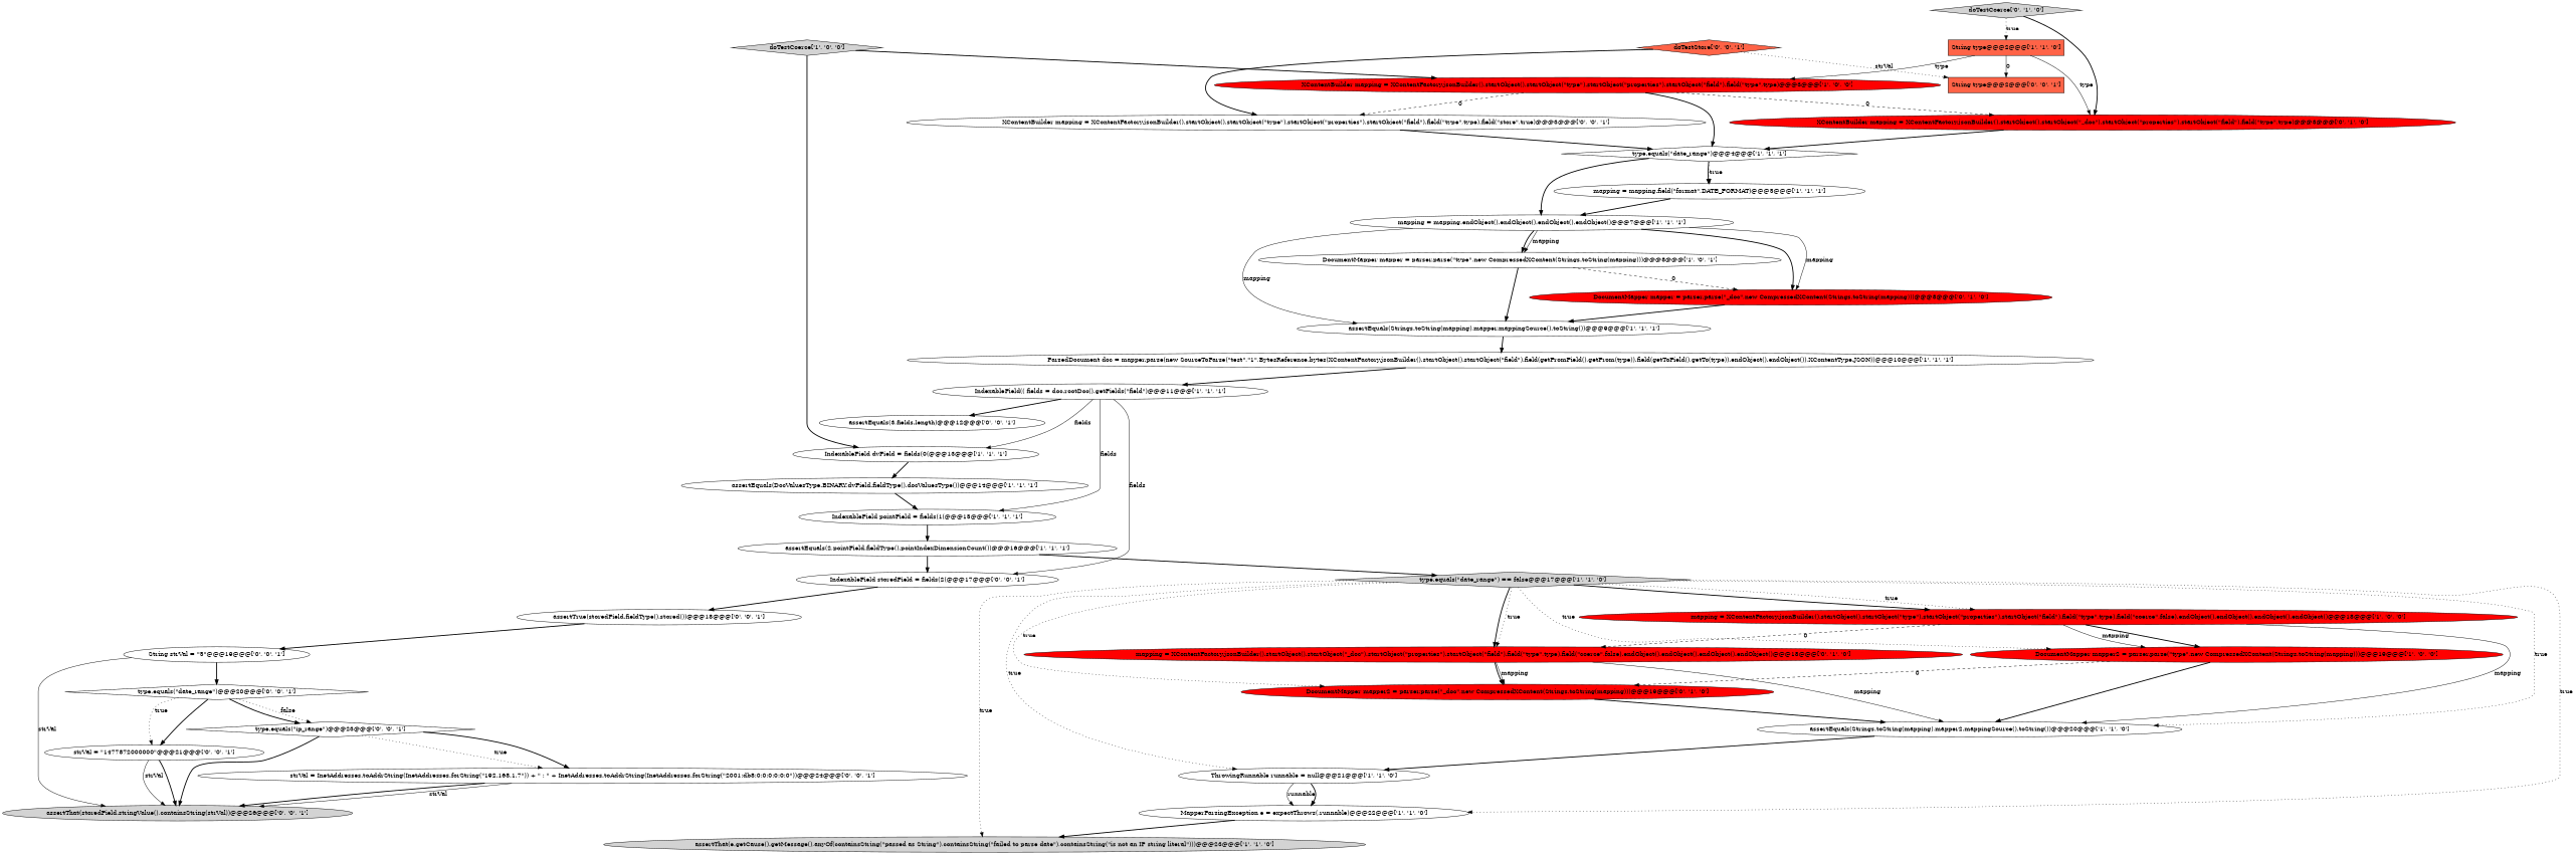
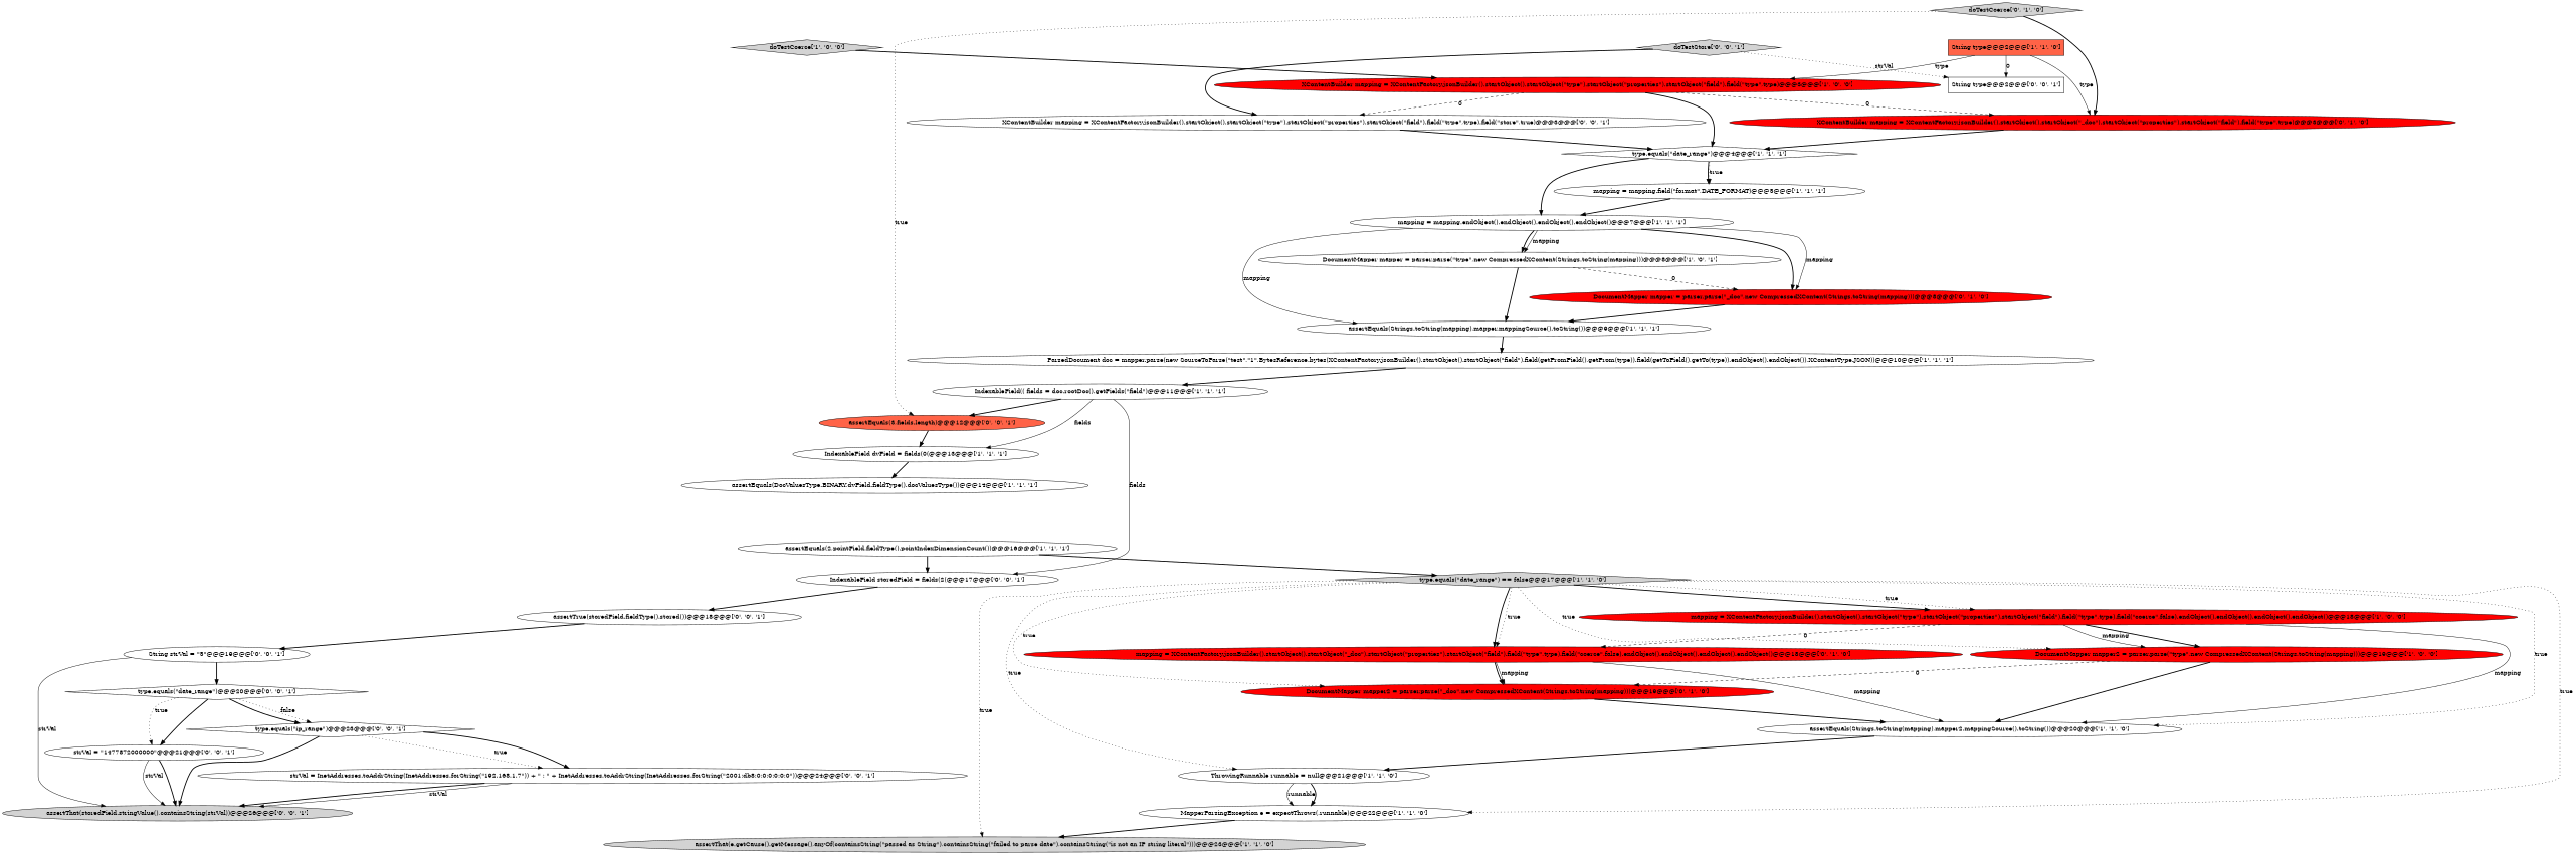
  digraph {
    node [fillcolor=white shape=ellipse style=filled]
    edge [style=bold]
    n1 [fillcolor=lightgray label="doTestCoerce['1', '0', '0']" shape=diamond]
    n2 [fillcolor=red label="XContentBuilder mapping = XContentFactory.jsonBuilder().startObject().startObject(\"type\").startObject(\"properties\").startObject(\"field\").field(\"type\",type)@@@3@@@['1', '0', '0']"]
    n3 [label="type.equals(\"date_range\")@@@4@@@['1', '1', '1']" shape=diamond]
    n4 [fillcolor=red label="XContentBuilder mapping = XContentFactory.jsonBuilder().startObject().startObject(\"_doc\").startObject(\"properties\").startObject(\"field\").field(\"type\",type)@@@3@@@['0', '1', '0']"]
    n5 [label="XContentBuilder mapping = XContentFactory.jsonBuilder().startObject().startObject(\"type\").startObject(\"properties\").startObject(\"field\").field(\"type\",type).field(\"store\",true)@@@3@@@['0', '0', '1']"]
    n6 [fillcolor=tomato label="String type@@@2@@@['1', '1', '0']" shape=box]
-   n7 [fillcolor=tomato label="String type@@@2@@@['0', '0', '1']" shape=box]
+   n7 [label="String type@@@2@@@['0', '0', '1']" shape=box]
    n8 [label="mapping = mapping.field(\"format\",DATE_FORMAT)@@@5@@@['1', '1', '1']"]
    n9 [label="mapping = mapping.endObject().endObject().endObject().endObject()@@@7@@@['1', '1', '1']"]
    n10 [label="type.equals(\"date_range\")@@@20@@@['0', '0', '1']" shape=diamond]
    n11 [label="type.equals(\"ip_range\")@@@23@@@['0', '0', '1']" shape=diamond]
    n12 [label="strVal = \"1477872000000\"@@@21@@@['0', '0', '1']"]
    n13 [label="strVal = InetAddresses.toAddrString(InetAddresses.forString(\"192.168.1.7\")) + \" : \" + InetAddresses.toAddrString(InetAddresses.forString(\"2001:db8:0:0:0:0:0:0\"))@@@24@@@['0', '0', '1']"]
    n14 [fillcolor=lightgray label="assertThat(storedField.stringValue(),containsString(strVal))@@@26@@@['0', '0', '1']"]
    n15 [label="DocumentMapper mapper = parser.parse(\"type\",new CompressedXContent(Strings.toString(mapping)))@@@8@@@['1', '0', '1']"]
    n16 [label="assertEquals(Strings.toString(mapping),mapper.mappingSource().toString())@@@9@@@['1', '1', '1']"]
    n17 [fillcolor=red label="DocumentMapper mapper = parser.parse(\"_doc\",new CompressedXContent(Strings.toString(mapping)))@@@8@@@['0', '1', '0']"]
    n18 [label="ParsedDocument doc = mapper.parse(new SourceToParse(\"test\",\"1\",BytesReference.bytes(XContentFactory.jsonBuilder().startObject().startObject(\"field\").field(getFromField(),getFrom(type)).field(getToField(),getTo(type)).endObject().endObject()),XContentType.JSON))@@@10@@@['1', '1', '1']"]
    n19 [label="IndexableField storedField = fields(2(@@@17@@@['0', '0', '1']"]
    n20 [label="assertTrue(storedField.fieldType().stored())@@@18@@@['0', '0', '1']"]
    n21 [label="String strVal = \"5\"@@@19@@@['0', '0', '1']"]
-   n22 [label="assertEquals(3,fields.length)@@@12@@@['0', '0', '1']"]
+   n22 [fillcolor=tomato label="assertEquals(3,fields.length)@@@12@@@['0', '0', '1']"]
    n23 [label="IndexableField dvField = fields(0(@@@13@@@['1', '1', '1']"]
    n24 [label="assertEquals(DocValuesType.BINARY,dvField.fieldType().docValuesType())@@@14@@@['1', '1', '1']"]
    n25 [label="MapperParsingException e = expectThrows(,runnable)@@@22@@@['1', '1', '0']"]
    n26 [fillcolor=lightgray label="assertThat(e.getCause().getMessage(),anyOf(containsString(\"passed as String\"),containsString(\"failed to parse date\"),containsString(\"is not an IP string literal\")))@@@23@@@['1', '1', '0']"]
    n27 [label="IndexableField(( fields = doc.rootDoc().getFields(\"field\")@@@11@@@['1', '1', '1']"]
-   n28 [label="IndexableField pointField = fields(1(@@@15@@@['1', '1', '1']"]
    n29 [fillcolor=red label="mapping = XContentFactory.jsonBuilder().startObject().startObject(\"type\").startObject(\"properties\").startObject(\"field\").field(\"type\",type).field(\"coerce\",false).endObject().endObject().endObject().endObject()@@@18@@@['1', '0', '0']"]
    n30 [label="assertEquals(Strings.toString(mapping),mapper2.mappingSource().toString())@@@20@@@['1', '1', '0']"]
    n31 [fillcolor=red label="DocumentMapper mapper2 = parser.parse(\"type\",new CompressedXContent(Strings.toString(mapping)))@@@19@@@['1', '0', '0']"]
    n32 [fillcolor=red label="mapping = XContentFactory.jsonBuilder().startObject().startObject(\"_doc\").startObject(\"properties\").startObject(\"field\").field(\"type\",type).field(\"coerce\",false).endObject().endObject().endObject().endObject()@@@18@@@['0', '1', '0']"]
    n33 [label="ThrowingRunnable runnable = null@@@21@@@['1', '1', '0']"]
    n34 [fillcolor=red label="DocumentMapper mapper2 = parser.parse(\"_doc\",new CompressedXContent(Strings.toString(mapping)))@@@19@@@['0', '1', '0']"]
    n35 [fillcolor=lightgray label="doTestCoerce['0', '1', '0']" shape=diamond]
    n36 [label="assertEquals(2,pointField.fieldType().pointIndexDimensionCount())@@@16@@@['1', '1', '1']"]
    n37 [fillcolor=lightgray label="type.equals(\"date_range\") == false@@@17@@@['1', '1', '0']" shape=diamond]
-   n38 [fillcolor=tomato label="doTestStore['0', '0', '1']" shape=diamond]
+   n38 [fillcolor=lightgray label="doTestStore['0', '0', '1']" shape=diamond]
    n1 -> n2
    n2 -> n3
    n2 -> n4 [label=0 style=dashed]
    n2 -> n5 [label=0 style=dashed]
    n3 -> n8 [label=true style=dotted]
    n3 -> n8
    n3 -> n9
    n4 -> n3
    n5 -> n3
    n6 -> n2 [label=type style=solid]
    n6 -> n4 [label=type style=solid]
    n6 -> n7 [label=0 style=solid]
    n8 -> n9
    n9 -> n15 [label=mapping style=solid]
    n9 -> n15
    n9 -> n16 [label=mapping style=solid]
    n9 -> n17 [label=mapping style=solid]
    n9 -> n17
    n10 -> n11
    n10 -> n11 [label=false style=dotted]
    n10 -> n12 [label=true style=dotted]
    n10 -> n12
    n11 -> n13 [label=true style=dotted]
    n11 -> n13
    n11 -> n14
    n12 -> n14 [label=strVal style=solid]
    n12 -> n14
    n13 -> n14
    n13 -> n14 [label=strVal style=solid]
    n15 -> n16
    n15 -> n17 [label=0 style=dashed]
    n16 -> n18
    n17 -> n16
    n18 -> n27
    n19 -> n20
    n20 -> n21
    n21 -> n10
    n21 -> n14 [label=strVal style=solid]
-   n1 -> n23
+   n22 -> n23
    n23 -> n24
-   n24 -> n28
    n25 -> n26
    n27 -> n19 [label=fields style=solid]
    n27 -> n22
    n27 -> n23 [label=fields style=solid]
-   n27 -> n28 [label=fields style=solid]
-   n28 -> n36
    n29 -> n30 [label=mapping style=solid]
    n29 -> n31
    n29 -> n31 [label=mapping style=solid]
    n29 -> n32 [label=0 style=dashed]
    n30 -> n33
    n31 -> n30
    n31 -> n34 [label=0 style=dashed]
    n32 -> n30 [label=mapping style=solid]
    n32 -> n34 [label=mapping style=solid]
    n32 -> n34
    n33 -> n25 [label=runnable style=solid]
    n33 -> n25
    n34 -> n30
    n35 -> n4
-   n35 -> n6 [label=true style=dotted]
+   n35 -> n22 [label=true style=dotted]
    n36 -> n19
    n36 -> n37
    n37 -> n25 [label=true style=dotted]
    n37 -> n26 [label=true style=dotted]
    n37 -> n29 [label=true style=dotted]
    n37 -> n29
    n37 -> n30 [label=true style=dotted]
    n37 -> n31 [label=true style=dotted]
    n37 -> n32 [label=true style=dotted]
    n37 -> n32
    n37 -> n33 [label=true style=dotted]
    n37 -> n34 [label=true style=dotted]
    n38 -> n5
    n38 -> n7 [label=strVal style=dotted]
  }
